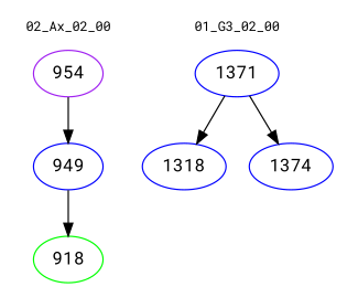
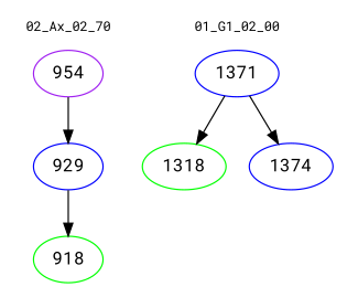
  digraph {
    fontname="Roboto Mono"
    node [color=blue fontname="Roboto Mono"]
    edge [color=black fontname="Roboto Mono"]
-   n1 [label=949]
+   n1 [label=929]
    n2 [color=green label=918]
    n3 [color=purple label=954]
    n4 [label=1371]
-   n5 [label=1318]
+   n5 [color=green label=1318]
    n6 [label=1374]
    subgraph cluster_1 {
      color=white
      fontsize=10
-     label="02_Ax_02_00"
+     label="02_Ax_02_70"
      n1
      n2
      n3
    }
    subgraph cluster_2 {
      color=white
      fontsize=10
-     label="01_G3_02_00"
+     label="01_G1_02_00"
      n4
      n5
      n6
    }
    n1 -> n2
    n3 -> n1
    n4 -> n5
    n4 -> n6
  }
